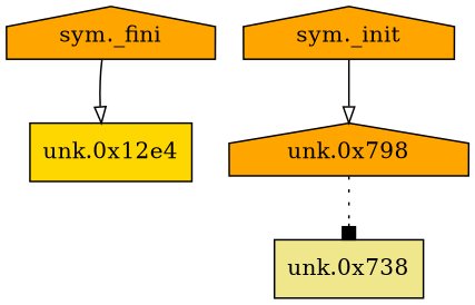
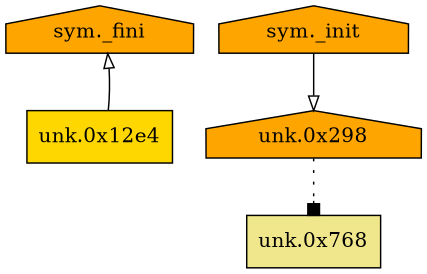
  digraph {
    node [fillcolor=orange shape=house style=filled]
    edge [arrowhead=onormal style=solid]
    n1 [label="sym._fini"]
    n2 [fillcolor=gold label="unk.0x12e4" shape=box]
    n3 [label="sym._init"]
-   n4 [label="unk.0x798"]
-   n5 [fillcolor=khaki label="unk.0x738" shape=box]
-   n1 -> n2
+   n4 [label="unk.0x298"]
+   n5 [fillcolor=khaki label="unk.0x768" shape=box]
+   n2 -> n1
    n3 -> n4
    n4 -> n5 [arrowhead=box style=dotted]
  }
